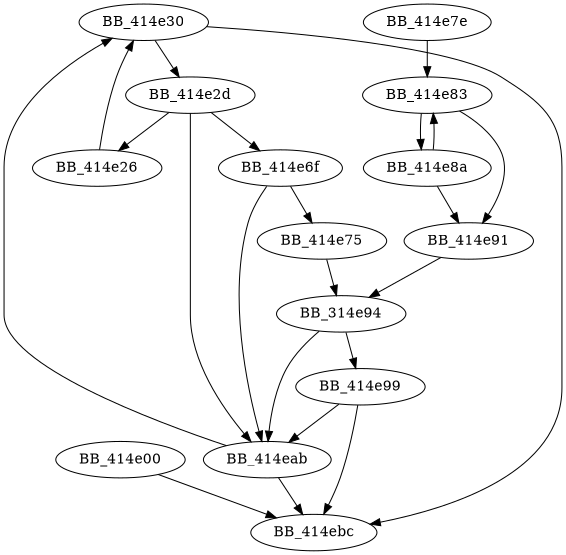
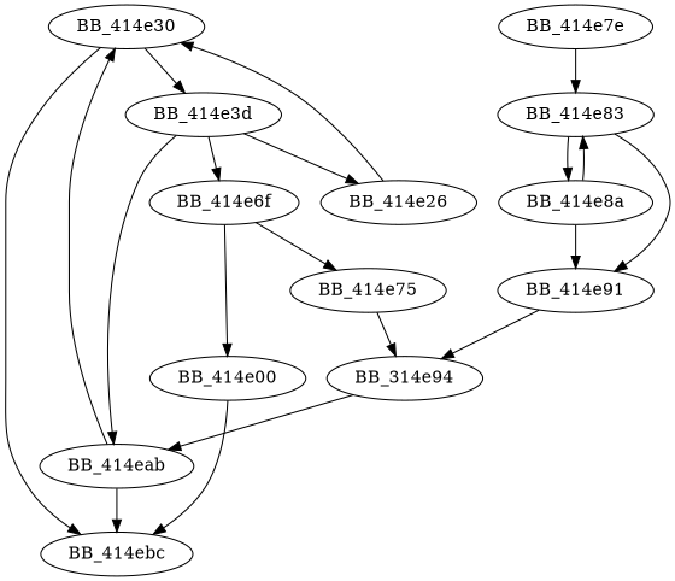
  digraph {
    BB_414e00
    BB_414ebc
    BB_414e26
    BB_414e30
-   BB_414e3d [label=BB_414e2d]
+   BB_414e3d
    BB_414e6f
    BB_414eab
    BB_414e75
    n9 [label=BB_314e94]
    BB_414e7e
    BB_414e83
-   BB_414e99
    BB_414e8a
    BB_414e91
    BB_414e00 -> BB_414ebc
    BB_414e26 -> BB_414e30
    BB_414e30 -> BB_414ebc
    BB_414e30 -> BB_414e3d
    BB_414e3d -> BB_414e26
    BB_414e3d -> BB_414e6f
    BB_414e3d -> BB_414eab
-   BB_414e6f -> BB_414eab
+   BB_414e6f -> BB_414e00
    BB_414e6f -> BB_414e75
    BB_414eab -> BB_414ebc
    BB_414eab -> BB_414e30
    BB_414e75 -> n9
    n9 -> BB_414eab
-   n9 -> BB_414e99
    BB_414e7e -> BB_414e83
    BB_414e83 -> BB_414e8a
    BB_414e83 -> BB_414e91
-   BB_414e99 -> BB_414ebc
-   BB_414e99 -> BB_414eab
    BB_414e8a -> BB_414e83
    BB_414e8a -> BB_414e91
    BB_414e91 -> n9
  }
